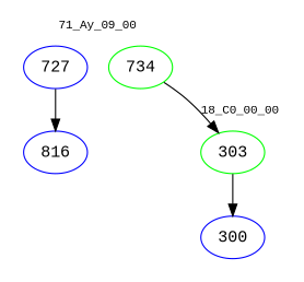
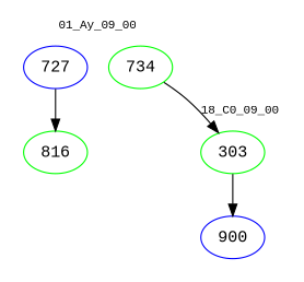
  digraph {
    fontname="Liberation Mono"
    node [color=blue fontname="Liberation Mono"]
    edge [color=black fontname="Liberation Mono"]
    n1 [color=green label=734]
    n2 [label=727]
-   n3 [label=816]
+   n3 [color=green label=816]
    n4 [color=green label=303]
-   n5 [label=300]
+   n5 [label=900]
    subgraph cluster_1 {
      color=white
      fontsize=10
-     label="71_Ay_09_00"
+     label="01_Ay_09_00"
      n1
      n2
      n3
    }
    subgraph cluster_2 {
      color=white
      fontsize=10
-     label="18_C0_00_00"
+     label="18_C0_09_00"
      n4
      n5
    }
    n1 -> n4
    n2 -> n3
    n4 -> n5
  }
